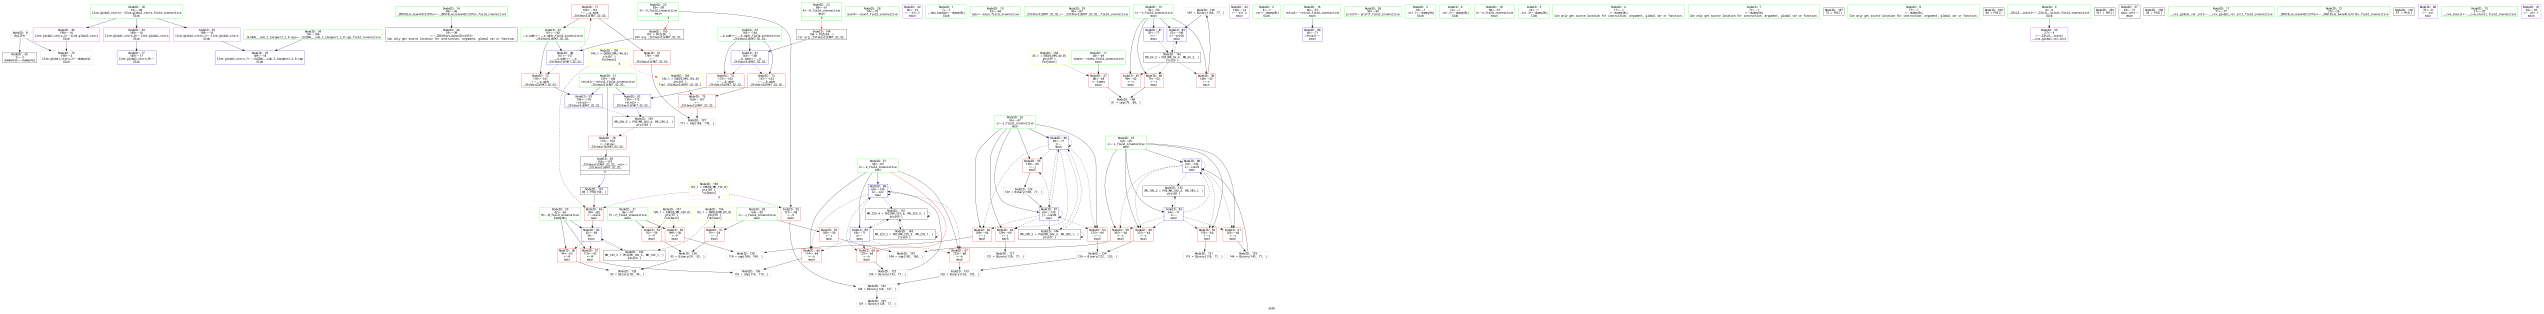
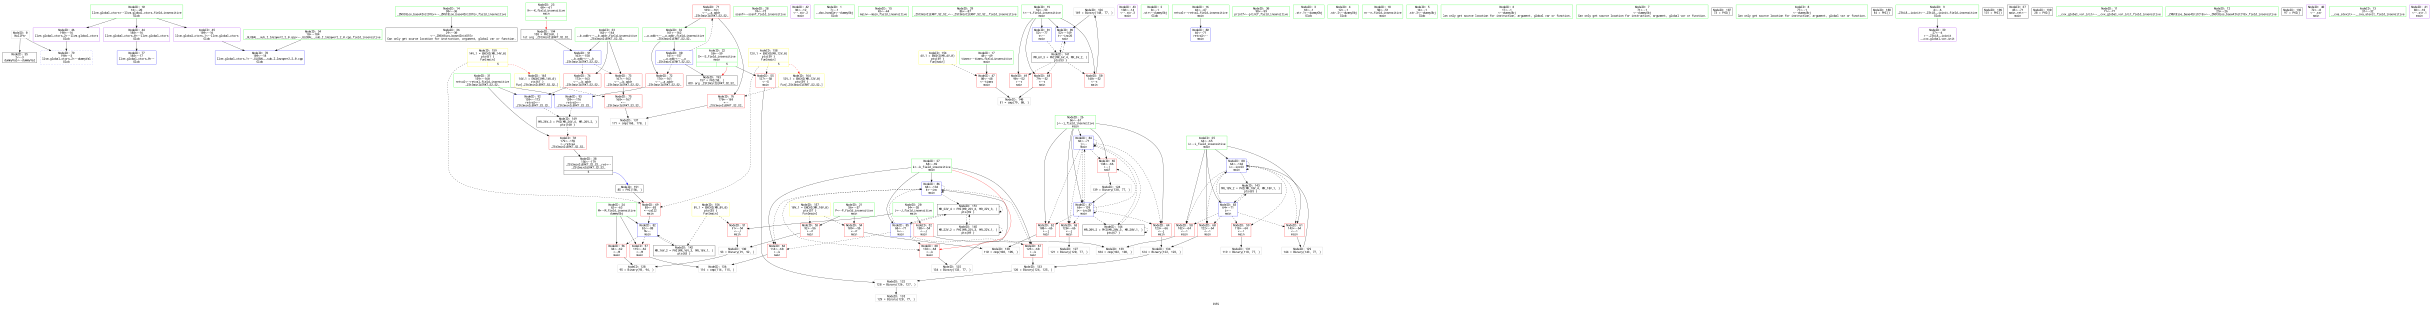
  digraph {
    fontname="Roboto Mono"
    label=SVFG
    node [color=green fontname="Roboto Mono" shape=record]
    edge [fontname="Roboto Mono" style=solid]
    n1 [color=grey label="{NodeID: 0\nNullPtr}"]
    n2 [color=black label="{NodeID: 35\n2\<--3\ndummyVal\<--dummyVal\n}"]
    n3 [color=blue label="{NodeID: 79\n190\<--3\nllvm.global_ctors_2\<--dummyVal\nGlob }" style=dotted]
    n4 [label="{NodeID: 14\n30\<--36\n_ZNSt8ios_base4InitD1Ev\<--_ZNSt8ios_base4InitD1Ev_field_insensitive\n}"]
    n5 [color=black label="{NodeID: 36\n29\<--30\n\<--_ZNSt8ios_base4InitD1Ev\nCan only get source location for instruction, argument, global var or function.}"]
    n6 [color=black label="{NodeID: 194\n158 = PHI(60, )\n1st arg _ZSt3minIiERKT_S2_S2_ }"]
    n7 [color=blue label="{NodeID: 91\n163\<--158\n__b.addr\<--__b\n_ZSt3minIiERKT_S2_S2_\n}"]
    n8 [color=red label="{NodeID: 73\n167\<--163\n\<--__b.addr\n_ZSt3minIiERKT_S2_S2_\n}"]
    n9 [color=red label="{NodeID: 74\n173\<--163\n\<--__b.addr\n_ZSt3minIiERKT_S2_S2_\n}"]
    n10 [color=red label="{NodeID: 75\n168\<--167\n\<--\n_ZSt3minIiERKT_S2_S2_\n}"]
    n11 [color=blue label="{NodeID: 92\n159\<--173\nretval\<--\n_ZSt3minIiERKT_S2_S2_\n}"]
    n12 [label="{NodeID: 28\n74\<--75\nscanf\<--scanf_field_insensitive\n}"]
    n13 [color=grey label="{NodeID: 125\n134 = Binary(133, 77, )\n}"]
    n14 [color=blue label="{NodeID: 86\n68\<--134\nk\<--inc\nmain\n}"]
    n15 [color=red label="{NodeID: 66\n114\<--68\n\<--k\nmain\n}"]
    n16 [color=red label="{NodeID: 67\n125\<--68\n\<--k\nmain\n}"]
    n17 [color=red label="{NodeID: 68\n133\<--68\n\<--k\nmain\n}"]
    n18 [color=black label="{NodeID: 151\nMR_22V_4 = PHI(MR_22V_6, MR_22V_3, )\npts\{69 \}\n}"]
    n19 [color=grey label="{NodeID: 136\n116 = cmp(114, 115, )\n}"]
    n20 [color=grey label="{NodeID: 133\n126 = Binary(124, 125, )\n}"]
    n21 [color=blue label="{NodeID: 85\n68\<--71\nk\<--\nmain\n}"]
    n22 [color=black label="{NodeID: 145\nMR_22V_2 = PHI(MR_22V_3, MR_22V_1, )\npts\{69 \}\n}"]
    n23 [color=purple label="{NodeID: 42\n96\<--12\n\<--.str.2\nmain\n}"]
    n24 [color=grey label="{NodeID: 139\n104 = cmp(102, 103, )\n}"]
    n25 [color=red label="{NodeID: 56\n94\<--62\n\<--M\nmain\n}"]
    n26 [color=grey label="{NodeID: 128\n95 = Binary(93, 94, )\n}"]
    n27 [color=red label="{NodeID: 70\n179\<--159\n\<--retval\n_ZSt3minIiERKT_S2_S2_\n}"]
    n28 [color=black label="{NodeID: 38\n156\<--179\n_ZSt3minIiERKT_S2_S2__ret\<--\n_ZSt3minIiERKT_S2_S2_\n|{<s0>5}}"]
    n29 [color=black label="{NodeID: 191\n85 = PHI(156, )\n}"]
    n30 [color=red label="{NodeID: 69\n88\<--85\n\<--call2\nmain\n}"]
    n31 [color=blue label="{NodeID: 84\n66\<--71\nj\<--\nmain\n}"]
    n32 [color=red label="{NodeID: 62\n108\<--66\n\<--j\nmain\n}"]
    n33 [color=red label="{NodeID: 63\n120\<--66\n\<--j\nmain\n}"]
    n34 [color=red label="{NodeID: 64\n123\<--66\n\<--j\nmain\n}"]
    n35 [color=red label="{NodeID: 65\n138\<--66\n\<--j\nmain\n}"]
    n36 [color=blue label="{NodeID: 87\n66\<--139\nj\<--inc20\nmain\n}"]
    n37 [color=black label="{NodeID: 144\nMR_20V_2 = PHI(MR_20V_3, MR_20V_1, )\npts\{67 \}\n}"]
    n38 [color=grey label="{NodeID: 138\n110 = cmp(108, 109, )\n}"]
    n39 [color=grey label="{NodeID: 127\n121 = Binary(120, 77, )\n}"]
    n40 [color=grey label="{NodeID: 134\n124 = Binary(122, 123, )\n}"]
    n41 [color=grey label="{NodeID: 124\n139 = Binary(138, 77, )\n}"]
    n42 [label="{NodeID: 1\n7\<--1\n__dso_handle\<--dummyObj\nGlob }"]
    n43 [label="{NodeID: 15\n43\<--44\nmain\<--main_field_insensitive\n}"]
    n44 [label="{NodeID: 29\n86\<--87\n_ZSt3minIiERKT_S2_S2_\<--_ZSt3minIiERKT_S2_S2__field_insensitive\n}"]
    n45 [color=grey label="{NodeID: 126\n149 = Binary(148, 77, )\n}"]
    n46 [color=blue label="{NodeID: 89\n52\<--149\nt\<--inc26\nmain\n}"]
    n47 [color=black label="{NodeID: 141\nMR_6V_3 = PHI(MR_6V_4, MR_6V_2, )\npts\{53 \}\n}"]
    n48 [color=red label="{NodeID: 48\n79\<--52\n\<--t\nmain\n}"]
    n49 [color=red label="{NodeID: 49\n90\<--52\n\<--t\nmain\n}"]
    n50 [color=red label="{NodeID: 50\n148\<--52\n\<--t\nmain\n}"]
    n51 [color=purple label="{NodeID: 43\n130\<--14\n\<--.str.3\nmain\n}"]
    n52 [color=grey label="{NodeID: 140\n81 = cmp(79, 80, )\n}"]
    n53 [color=red label="{NodeID: 57\n115\<--62\n\<--M\nmain\n}"]
    n54 [color=yellow label="{NodeID: 154\n4V_1 = ENCHI(MR_4V_0)\npts\{49 \}\nFun[main]}" style=double]
    n55 [color=red label="{NodeID: 47\n80\<--48\n\<--times\nmain\n}"]
    n56 [color=red label="{NodeID: 71\n169\<--161\n\<--__a.addr\n_ZSt3minIiERKT_S2_S2_\n}"]
    n57 [color=red label="{NodeID: 76\n170\<--169\n\<--\n_ZSt3minIiERKT_S2_S2_\n}"]
    n58 [label="{NodeID: 32\n161\<--162\n__a.addr\<--__a.addr_field_insensitive\n_ZSt3minIiERKT_S2_S2_\n}"]
    n59 [color=grey label="{NodeID: 137\n171 = cmp(168, 170, )\n}"]
    n60 [color=grey label="{NodeID: 132\n128 = Binary(126, 127, )\n}"]
    n61 [label="{NodeID: 2\n8\<--1\n.str\<--dummyObj\nGlob }"]
    n62 [label="{NodeID: 16\n46\<--47\nretval\<--retval_field_insensitive\nmain\n}"]
    n63 [color=blue label="{NodeID: 80\n46\<--71\nretval\<--\nmain\n}"]
    n64 [label="{NodeID: 30\n98\<--99\nprintf\<--printf_field_insensitive\n}"]
    n65 [color=purple label="{NodeID: 44\n188\<--16\nllvm.global_ctors_0\<--llvm.global_ctors\nGlob }"]
    n66 [color=blue label="{NodeID: 77\n188\<--17\nllvm.global_ctors_0\<--\nGlob }"]
    n67 [color=red label="{NodeID: 58\n102\<--64\n\<--i\nmain\n}"]
    n68 [color=red label="{NodeID: 72\n176\<--161\n\<--__a.addr\n_ZSt3minIiERKT_S2_S2_\n}"]
    n69 [color=blue label="{NodeID: 93\n159\<--176\nretval\<--\n_ZSt3minIiERKT_S2_S2_\n}"]
    n70 [color=black label="{NodeID: 149\nMR_26V_3 = PHI(MR_26V_4, MR_26V_2, )\npts\{160 \}\n}"]
    n71 [label="{NodeID: 3\n10\<--1\n.str.1\<--dummyObj\nGlob }"]
    n72 [label="{NodeID: 17\n48\<--49\ntimes\<--times_field_insensitive\nmain\n}"]
    n73 [label="{NodeID: 31\n159\<--160\nretval\<--retval_field_insensitive\n_ZSt3minIiERKT_S2_S2_\n}"]
    n74 [color=purple label="{NodeID: 45\n189\<--16\nllvm.global_ctors_1\<--llvm.global_ctors\nGlob }"]
    n75 [color=blue label="{NodeID: 78\n189\<--18\nllvm.global_ctors_1\<--_GLOBAL__sub_I_lmzqwer2_2_0.cpp\nGlob }"]
    n76 [color=black label="{NodeID: 142\nMR_16V_2 = PHI(MR_16V_3, MR_16V_1, )\npts\{63 \}\n}"]
    n77 [color=blue label="{NodeID: 82\n62\<--88\nM\<--\nmain\n}"]
    n78 [color=red label="{NodeID: 59\n118\<--64\n\<--i\nmain\n}"]
    n79 [color=grey label="{NodeID: 131\n119 = Binary(118, 77, )\n}"]
    n80 [color=yellow label="{NodeID: 156\n8V_1 = ENCHI(MR_8V_0)\npts\{55 \}\nFun[main]}" style=double]
    n81 [color=red label="{NodeID: 51\n91\<--54\n\<--J\nmain\n}"]
    n82 [color=grey label="{NodeID: 130\n93 = Binary(91, 92, )\n}"]
    n83 [color=red label="{NodeID: 52\n103\<--54\n\<--J\nmain\n}"]
    n84 [label="{NodeID: 4\n12\<--1\n.str.2\<--dummyObj\nGlob }"]
    n85 [label="{NodeID: 18\n50\<--51\nn\<--n_field_insensitive\nmain\n}"]
    n86 [color=blue label="{NodeID: 90\n161\<--157\n__a.addr\<--__a\n_ZSt3minIiERKT_S2_S2_\n}"]
    n87 [color=grey label="{NodeID: 129\n144 = Binary(143, 77, )\n}"]
    n88 [color=blue label="{NodeID: 88\n64\<--144\ni\<--inc23\nmain\n}"]
    n89 [color=black label="{NodeID: 143\nMR_18V_2 = PHI(MR_18V_4, MR_18V_1, )\npts\{65 \}\n}"]
    n90 [color=red label="{NodeID: 60\n122\<--64\n\<--i\nmain\n}"]
    n91 [color=red label="{NodeID: 61\n143\<--64\n\<--i\nmain\n}"]
    n92 [color=blue label="{NodeID: 83\n64\<--71\ni\<--\nmain\n}"]
    n93 [color=purple label="{NodeID: 46\n190\<--16\nllvm.global_ctors_2\<--llvm.global_ctors\nGlob }"]
    n94 [color=yellow label="{NodeID: 157\n10V_1 = ENCHI(MR_10V_0)\npts\{57 \}\nFun[main]}" style=double]
    n95 [color=red label="{NodeID: 53\n92\<--56\n\<--P\nmain\n}"]
    n96 [color=red label="{NodeID: 54\n109\<--56\n\<--P\nmain\n}"]
    n97 [label="{NodeID: 5\n14\<--1\n.str.3\<--dummyObj\nGlob }"]
    n98 [label="{NodeID: 19\n52\<--53\nt\<--t_field_insensitive\nmain\n}"]
    n99 [color=blue label="{NodeID: 81\n52\<--77\nt\<--\nmain\n}"]
    n100 [label="{NodeID: 33\n163\<--164\n__b.addr\<--__b.addr_field_insensitive\n_ZSt3minIiERKT_S2_S2_\n}"]
    n101 [color=yellow label="{NodeID: 158\n12V_1 = ENCHI(MR_12V_0)\npts\{59 \}\nFun[main]|{|<s2>5}}" style=double]
    n102 [color=red label="{NodeID: 55\n127\<--58\n\<--S\nmain\n}"]
+   n103 [color=yellow label="{NodeID: 164\n12V_1 = ENCHI(MR_12V_0)\npts\{59 \}\nFun[_ZSt3minIiERKT_S2_S2_]}" style=double]
    n104 [color=grey label="{NodeID: 135\n129 = Binary(128, 77, )\n}"]
    n105 [label="{NodeID: 6\n17\<--1\n\<--dummyObj\nCan only get source location for instruction, argument, global var or function.}"]
    n106 [label="{NodeID: 20\n54\<--55\nJ\<--J_field_insensitive\nmain\n}"]
    n107 [label="{NodeID: 34\n18\<--184\n_GLOBAL__sub_I_lmzqwer2_2_0.cpp\<--_GLOBAL__sub_I_lmzqwer2_2_0.cpp_field_insensitive\n}"]
    n108 [color=yellow label="{NodeID: 159\n14V_1 = ENCHI(MR_14V_0)\npts\{61 \}\nFun[main]|{|<s1>5}}" style=double]
    n109 [color=yellow label="{NodeID: 165\n14V_1 = ENCHI(MR_14V_0)\npts\{61 \}\nFun[_ZSt3minIiERKT_S2_S2_]}" style=double]
    n110 [label="{NodeID: 7\n71\<--1\n\<--dummyObj\nCan only get source location for instruction, argument, global var or function.}"]
    n111 [color=black label="{NodeID: 187\n73 = PHI()\n}"]
    n112 [label="{NodeID: 21\n56\<--57\nP\<--P_field_insensitive\nmain\n}"]
    n113 [label="{NodeID: 8\n77\<--1\n\<--dummyObj\nCan only get source location for instruction, argument, global var or function.}"]
    n114 [color=black label="{NodeID: 188\n84 = PHI()\n}"]
    n115 [label="{NodeID: 22\n58\<--59\nS\<--S_field_insensitive\nmain\n|{|<s1>5}}"]
    n116 [color=black label="{NodeID: 193\n157 = PHI(58, )\n0th arg _ZSt3minIiERKT_S2_S2_ }"]
    n117 [label="{NodeID: 9\n4\<--6\n_ZStL8__ioinit\<--_ZStL8__ioinit_field_insensitive\nGlob }"]
    n118 [color=purple label="{NodeID: 39\n27\<--4\n\<--_ZStL8__ioinit\n__cxx_global_var_init\n}"]
    n119 [color=black label="{NodeID: 189\n131 = PHI()\n}"]
    n120 [label="{NodeID: 23\n60\<--61\nK\<--K_field_insensitive\nmain\n|{<s0>5}}"]
    n121 [color=black label="{NodeID: 37\n45\<--71\nmain_ret\<--\nmain\n}"]
    n122 [label="{NodeID: 10\n16\<--20\nllvm.global_ctors\<--llvm.global_ctors_field_insensitive\nGlob }"]
    n123 [color=black label="{NodeID: 190\n28 = PHI()\n}"]
    n124 [label="{NodeID: 24\n62\<--63\nM\<--M_field_insensitive\ndummyObj\n}"]
    n125 [label="{NodeID: 11\n21\<--22\n__cxx_global_var_init\<--__cxx_global_var_init_field_insensitive\n}"]
    n126 [label="{NodeID: 25\n64\<--65\ni\<--i_field_insensitive\nmain\n}"]
    n127 [label="{NodeID: 12\n25\<--26\n_ZNSt8ios_base4InitC1Ev\<--_ZNSt8ios_base4InitC1Ev_field_insensitive\n}"]
    n128 [color=black label="{NodeID: 192\n97 = PHI()\n}"]
    n129 [label="{NodeID: 26\n66\<--67\nj\<--j_field_insensitive\nmain\n}"]
    n130 [color=purple label="{NodeID: 40\n72\<--8\n\<--.str\nmain\n}"]
    n131 [label="{NodeID: 13\n31\<--32\n__cxa_atexit\<--__cxa_atexit_field_insensitive\n}"]
    n132 [label="{NodeID: 27\n68\<--69\nk\<--k_field_insensitive\nmain\n}"]
    n133 [color=purple label="{NodeID: 41\n83\<--10\n\<--.str.1\nmain\n}"]
    n1 -> n2
    n1 -> n3
    n4 -> n5
    n6 -> n7
    n7 -> n8 [style=dashed]
    n7 -> n9 [style=dashed]
    n8 -> n10
    n9 -> n11
    n10 -> n59
    n11 -> n70 [style=dashed]
    n13 -> n14
    n14 -> n14 [style=dashed]
    n14 -> n15 [style=dashed]
    n14 -> n16 [style=dashed]
    n14 -> n17 [style=dashed]
    n14 -> n18 [style=dashed]
    n15 -> n19
    n16 -> n20
    n17 -> n13
    n18 -> n18 [style=dashed]
    n18 -> n21 [style=dashed]
    n18 -> n22 [style=dashed]
    n20 -> n60
    n21 -> n14 [style=dashed]
    n21 -> n15 [style=dashed]
    n21 -> n16 [style=dashed]
    n21 -> n17 [style=dashed]
    n21 -> n18 [style=dashed]
    n22 -> n18 [style=dashed]
    n22 -> n22 [style=dashed]
    n25 -> n26
    n27 -> n28
    n28 -> n29 [color=blue tailport=s0]
    n29 -> n30
    n30 -> n77
    n31 -> n31 [style=dashed]
    n31 -> n32 [style=dashed]
    n31 -> n33 [style=dashed]
    n31 -> n34 [style=dashed]
    n31 -> n35 [style=dashed]
    n31 -> n36 [style=dashed]
    n31 -> n37 [style=dashed]
    n32 -> n38
    n33 -> n39
    n34 -> n40
    n35 -> n41
    n36 -> n31 [style=dashed]
    n36 -> n32 [style=dashed]
    n36 -> n33 [style=dashed]
    n36 -> n34 [style=dashed]
    n36 -> n35 [style=dashed]
    n36 -> n36 [style=dashed]
    n36 -> n37 [style=dashed]
    n37 -> n31 [style=dashed]
    n37 -> n37 [style=dashed]
    n40 -> n20
    n41 -> n36
    n45 -> n46
    n46 -> n47 [style=dashed]
    n47 -> n46 [style=dashed]
    n47 -> n48 [style=dashed]
    n47 -> n49 [style=dashed]
    n47 -> n50 [style=dashed]
    n48 -> n52
    n50 -> n45
    n53 -> n19
    n54 -> n55 [style=dashed]
    n55 -> n52
    n56 -> n57
    n56 -> n58
    n57 -> n59
    n58 -> n68
    n58 -> n86
    n60 -> n104
    n62 -> n63
    n65 -> n66
    n67 -> n24
    n68 -> n69
    n69 -> n70 [style=dashed]
    n70 -> n27 [style=dashed]
    n72 -> n55
    n73 -> n11
    n73 -> n27
    n73 -> n69
    n74 -> n75
    n76 -> n77 [style=dashed]
    n77 -> n25 [style=dashed]
    n77 -> n53 [style=dashed]
    n77 -> n76 [style=dashed]
    n78 -> n79
    n80 -> n76 [style=dashed]
    n80 -> n81 [style=dashed]
    n81 -> n82
    n82 -> n26
    n83 -> n24
    n86 -> n56 [style=dashed]
    n86 -> n68 [style=dashed]
    n87 -> n88
    n88 -> n67 [style=dashed]
    n88 -> n78 [style=dashed]
    n88 -> n88 [style=dashed]
    n88 -> n89 [style=dashed]
    n88 -> n90 [style=dashed]
    n88 -> n91 [style=dashed]
    n89 -> n92 [style=dashed]
    n90 -> n40
    n91 -> n87
    n92 -> n67 [style=dashed]
    n92 -> n78 [style=dashed]
    n92 -> n88 [style=dashed]
    n92 -> n89 [style=dashed]
    n92 -> n90 [style=dashed]
    n92 -> n91 [style=dashed]
    n93 -> n3
    n94 -> n95 [style=dashed]
    n94 -> n96 [style=dashed]
    n95 -> n82
    n96 -> n38
    n98 -> n46
    n98 -> n48
    n98 -> n49
    n98 -> n50
    n98 -> n99
    n99 -> n47 [style=dashed]
    n100 -> n7
    n100 -> n8
    n100 -> n9
    n101 -> n30 [style=dashed]
    n101 -> n102 [style=dashed]
+   n101 -> n103 [color=red style=dashed tailport=s2]
    n102 -> n60
+   n103 -> n57 [style=dashed]
    n106 -> n81
    n106 -> n83
    n107 -> n75
    n108 -> n30 [style=dashed]
    n108 -> n109 [color=red style=dashed tailport=s1]
    n109 -> n10 [style=dashed]
    n112 -> n95
    n112 -> n96
    n115 -> n102
    n115 -> n116 [color=red tailport=s1]
-   n116 -> n86
+   n86 -> n116
    n117 -> n118
    n120 -> n6 [color=red tailport=s0]
    n122 -> n65
    n122 -> n74
    n122 -> n93
    n124 -> n25
    n124 -> n53
    n124 -> n77
    n126 -> n67
-   n126 -> n78
    n126 -> n88
    n126 -> n90
    n126 -> n91
    n126 -> n92
    n129 -> n31
    n129 -> n32
    n129 -> n33
    n129 -> n34
    n129 -> n35
    n129 -> n36
    n132 -> n14
    n132 -> n15
    n132 -> n16
    n132 -> n17 [color=red]
    n132 -> n21
  }
